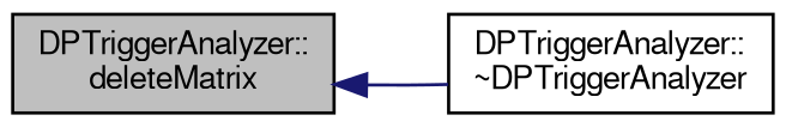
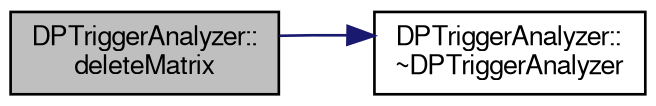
  digraph {
    rankdir=LR
    node [color=black fontname=FreeSans fontsize=10 shape=record]
    n1 [fillcolor=grey75 fontcolor=black height=0.2 label="DPTriggerAnalyzer::\ldeleteMatrix" style=filled width=0.4]
    n2 [height=0.2 label="DPTriggerAnalyzer::\l~DPTriggerAnalyzer" width=0.4]
-   n1 -> n2 [color=midnightblue dir=back fontname=FreeSans fontsize=10 labelfontname=FreeSans labelfontsize=10 style=solid]
+   n2 -> n1 [color=midnightblue dir=back fontname=FreeSans fontsize=10 labelfontname=FreeSans labelfontsize=10 style=solid]
  }
